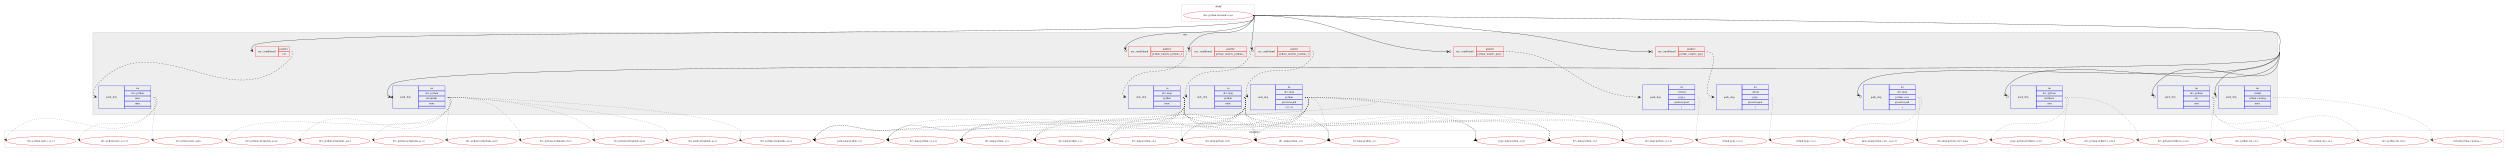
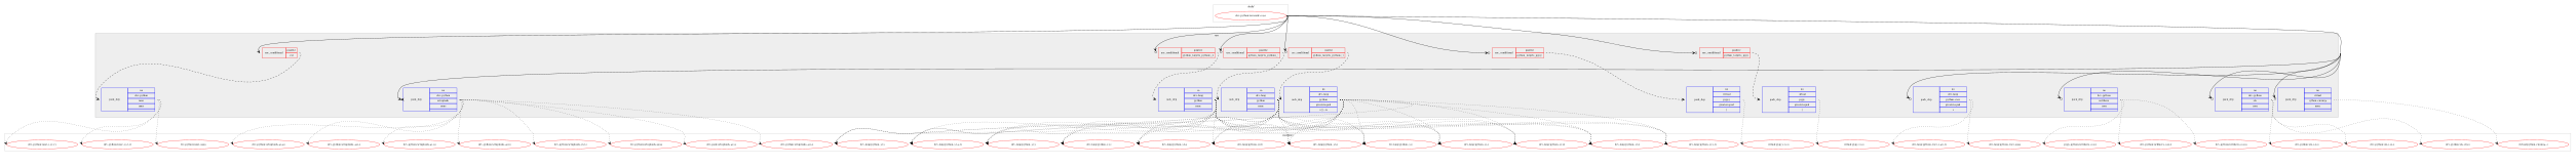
  digraph {
    compound=true
    concentrate=true
    fontname="Playfair Display"
    fontsize=10
    newrank=true
    rankdir=TB
    ranksep=1.5
    node [color=red fontname="Playfair Display" fontsize=10]
    edge [arrowhead=vee fontname="Playfair Display" headport=w style=dotted tailport=e weight=100]
    n1 [label="dev-python/zeroconf-0.19.1" width=4]
    n2 [color=blue label=<<TABLE BORDER="0" CELLBORDER="1" CELLSPACING="0" CELLPADDING="4" WIDTH="220"><TR><TD ROWSPAN="6" CELLPADDING="30">pack_dep</TD></TR><TR><TD WIDTH="110">no</TD></TR><TR><TD>dev-python</TD></TR><TR><TD>nose</TD></TR><TR><TD>none</TD></TR><TR><TD></TD></TR></TABLE>> shape=none]
    n3 [label=<<TABLE BORDER="0" CELLBORDER="1" CELLSPACING="0" CELLPADDING="4"><TR><TD ROWSPAN="3" CELLPADDING="10">use_conditional</TD></TR><TR><TD>positive</TD></TR><TR><TD>test</TD></TR></TABLE>> shape=none]
    n4 [color=blue label=<<TABLE BORDER="0" CELLBORDER="1" CELLSPACING="0" CELLPADDING="4" WIDTH="220"><TR><TD ROWSPAN="6" CELLPADDING="30">pack_dep</TD></TR><TR><TD WIDTH="110">no</TD></TR><TR><TD>dev-python</TD></TR><TR><TD>setuptools</TD></TR><TR><TD>none</TD></TR><TR><TD></TD></TR></TABLE>> shape=none]
    n5 [color=blue label=<<TABLE BORDER="0" CELLBORDER="1" CELLSPACING="0" CELLPADDING="4" WIDTH="220"><TR><TD ROWSPAN="6" CELLPADDING="30">pack_dep</TD></TR><TR><TD WIDTH="110">no</TD></TR><TR><TD>virtual</TD></TR><TR><TD>pypy</TD></TR><TR><TD>greaterequal</TD></TR><TR><TD>5</TD></TR></TABLE>> shape=none]
    n6 [label=<<TABLE BORDER="0" CELLBORDER="1" CELLSPACING="0" CELLPADDING="4"><TR><TD ROWSPAN="3" CELLPADDING="10">use_conditional</TD></TR><TR><TD>positive</TD></TR><TR><TD>python_targets_pypy</TD></TR></TABLE>> shape=none]
    n7 [color=blue label=<<TABLE BORDER="0" CELLBORDER="1" CELLSPACING="0" CELLPADDING="4" WIDTH="220"><TR><TD ROWSPAN="6" CELLPADDING="30">pack_dep</TD></TR><TR><TD WIDTH="110">no</TD></TR><TR><TD>virtual</TD></TR><TR><TD>pypy3</TD></TR><TR><TD>greaterequal</TD></TR><TR><TD>5</TD></TR></TABLE>> shape=none]
    n8 [label=<<TABLE BORDER="0" CELLBORDER="1" CELLSPACING="0" CELLPADDING="4"><TR><TD ROWSPAN="3" CELLPADDING="10">use_conditional</TD></TR><TR><TD>positive</TD></TR><TR><TD>python_targets_pypy3</TD></TR></TABLE>> shape=none]
    n9 [color=blue label=<<TABLE BORDER="0" CELLBORDER="1" CELLSPACING="0" CELLPADDING="4" WIDTH="220"><TR><TD ROWSPAN="6" CELLPADDING="30">pack_dep</TD></TR><TR><TD WIDTH="110">no</TD></TR><TR><TD>dev-lang</TD></TR><TR><TD>python</TD></TR><TR><TD>greaterequal</TD></TR><TR><TD>2.7.5-r2</TD></TR></TABLE>> shape=none]
    n10 [label=<<TABLE BORDER="0" CELLBORDER="1" CELLSPACING="0" CELLPADDING="4"><TR><TD ROWSPAN="3" CELLPADDING="10">use_conditional</TD></TR><TR><TD>positive</TD></TR><TR><TD>python_targets_python2_7</TD></TR></TABLE>> shape=none]
    n11 [color=blue label=<<TABLE BORDER="0" CELLBORDER="1" CELLSPACING="0" CELLPADDING="4" WIDTH="220"><TR><TD ROWSPAN="6" CELLPADDING="30">pack_dep</TD></TR><TR><TD WIDTH="110">no</TD></TR><TR><TD>dev-lang</TD></TR><TR><TD>python</TD></TR><TR><TD>none</TD></TR><TR><TD></TD></TR></TABLE>> shape=none]
    n12 [label=<<TABLE BORDER="0" CELLBORDER="1" CELLSPACING="0" CELLPADDING="4"><TR><TD ROWSPAN="3" CELLPADDING="10">use_conditional</TD></TR><TR><TD>positive</TD></TR><TR><TD>python_targets_python3_5</TD></TR></TABLE>> shape=none]
    n13 [color=blue label=<<TABLE BORDER="0" CELLBORDER="1" CELLSPACING="0" CELLPADDING="4" WIDTH="220"><TR><TD ROWSPAN="6" CELLPADDING="30">pack_dep</TD></TR><TR><TD WIDTH="110">no</TD></TR><TR><TD>dev-lang</TD></TR><TR><TD>python</TD></TR><TR><TD>none</TD></TR><TR><TD></TD></TR></TABLE>> shape=none]
    n14 [label=<<TABLE BORDER="0" CELLBORDER="1" CELLSPACING="0" CELLPADDING="4"><TR><TD ROWSPAN="3" CELLPADDING="10">use_conditional</TD></TR><TR><TD>positive</TD></TR><TR><TD>python_targets_python3_6</TD></TR></TABLE>> shape=none]
    n15 [color=blue label=<<TABLE BORDER="0" CELLBORDER="1" CELLSPACING="0" CELLPADDING="4" WIDTH="220"><TR><TD ROWSPAN="6" CELLPADDING="30">pack_dep</TD></TR><TR><TD WIDTH="110">no</TD></TR><TR><TD>dev-lang</TD></TR><TR><TD>python-exec</TD></TR><TR><TD>greaterequal</TD></TR><TR><TD>2</TD></TR></TABLE>> shape=none]
    n16 [color=blue label=<<TABLE BORDER="0" CELLBORDER="1" CELLSPACING="0" CELLPADDING="4" WIDTH="220"><TR><TD ROWSPAN="6" CELLPADDING="30">pack_dep</TD></TR><TR><TD WIDTH="110">no</TD></TR><TR><TD>dev-python</TD></TR><TR><TD>netifaces</TD></TR><TR><TD>none</TD></TR><TR><TD></TD></TR></TABLE>> shape=none]
    n17 [color=blue label=<<TABLE BORDER="0" CELLBORDER="1" CELLSPACING="0" CELLPADDING="4" WIDTH="220"><TR><TD ROWSPAN="6" CELLPADDING="30">pack_dep</TD></TR><TR><TD WIDTH="110">no</TD></TR><TR><TD>dev-python</TD></TR><TR><TD>six</TD></TR><TR><TD>none</TD></TR><TR><TD></TD></TR></TABLE>> shape=none]
    n18 [color=blue label=<<TABLE BORDER="0" CELLBORDER="1" CELLSPACING="0" CELLPADDING="4" WIDTH="220"><TR><TD ROWSPAN="6" CELLPADDING="30">pack_dep</TD></TR><TR><TD WIDTH="110">no</TD></TR><TR><TD>virtual</TD></TR><TR><TD>python-enum34</TD></TR><TR><TD>none</TD></TR><TR><TD></TD></TR></TABLE>> shape=none]
    n19 [label="dev-python/nose-1.3.7-r1" width=4]
    n20 [label="dev-python/nose-1.3.7-r3" width=4]
    n21 [label="dev-python/nose-9999" width=4]
    n22 [label="dev-python/setuptools-36.7.2" width=4]
    n23 [label="dev-python/setuptools-40.6.3" width=4]
    n24 [label="dev-python/setuptools-41.1.0" width=4]
    n25 [label="dev-python/setuptools-41.2.0" width=4]
    n26 [label="dev-python/setuptools-41.4.0" width=4]
    n27 [label="dev-python/setuptools-41.5.0" width=4]
    n28 [label="dev-pack/setuptools-41.5.1" width=4]
    n29 [label="dev-python/setuptools-9999" width=4]
    n30 [label="virtual/pypy-7.0.0" width=4]
    n31 [label="virtual/pypy3-7.2.0" width=4]
    n32 [label="dev-lang/python-2.7.15" width=4]
-   n33 [label="pypy-lang/python-2.7.16" width=4]
+   n33 [label="dev-lang/python-2.7.16" width=4]
+   n34 [label="dev-lang/python-3.5.5" width=4]
    n35 [label="dev-lang/python-3.5.7" width=4]
    n36 [label="dev-lang/python-3.6.5" width=4]
    n37 [label="dev-lang/python-3.6.8" width=4]
    n38 [label="dev-lang/python-3.6.9" width=4]
    n39 [label="dev-lang/python-3.7.2" width=4]
    n40 [label="dev-lang/python-3.7.3" width=4]
    n41 [label="dev-lang/python-3.7.4-r1" width=4]
-   n42 [label="pack-lang/python-3.7.5" width=4]
+   n42 [label="dev-lang/python-3.7.5" width=4]
    n43 [label="dev-lang/python-3.7.5-r1" width=4]
-   n44 [label="pack-lang/python-exec-2.4.6-r1" width=4]
+   n44 [label="dev-lang/python-exec-2.4.6-r1" width=4]
    n45 [label="dev-lang/python-exec-9999" width=4]
    n46 [label="dev-python/netifaces-0.10.6" width=4]
    n47 [label="pypy-python/netifaces-0.10.7" width=4]
    n48 [label="dev-python/netifaces-0.10.9" width=4]
    n49 [label="dev-python/six-1.10.0" width=4]
    n50 [label="dev-python/six-1.21.0" width=4]
    n51 [label="dev-python/six-1.83.0" width=4]
    n52 [label="virtual/python-enum34-2" width=4]
    subgraph cluster_1 {
      color=gray
      label=<<i>ebuild</i>>
      rank=same
      n1
    }
    subgraph cluster_2 {
      color=gray
      label=<<i>dependencies</i>>
      subgraph cluster_3 {
        color=gray
        fillcolor="#eeeeee"
        label=<<i>compile</i>>
        style=filled
        subgraph sub_4 {
          color=gray
          fillcolor="#eeeeee"
          label=<<i>compile</i>>
          style=filled
          n3
          subgraph sub_5 {
            color=gray
            fillcolor="#eeeeee"
            label=<<i>compile</i>>
            style=filled
            n2
          }
        }
        subgraph sub_6 {
          color=gray
          fillcolor="#eeeeee"
          label=<<i>compile</i>>
          style=filled
          n4
        }
      }
      subgraph cluster_7 {
        color=gray
        fillcolor="#eeeeee"
        label=<<i>compile and run</i>>
        style=filled
        subgraph sub_8 {
          color=gray
          fillcolor="#eeeeee"
          label=<<i>compile and run</i>>
          style=filled
          n6
          subgraph sub_9 {
            color=gray
            fillcolor="#eeeeee"
            label=<<i>compile and run</i>>
            style=filled
            n5
          }
        }
        subgraph sub_10 {
          color=gray
          fillcolor="#eeeeee"
          label=<<i>compile and run</i>>
          style=filled
          n8
          subgraph sub_11 {
            color=gray
            fillcolor="#eeeeee"
            label=<<i>compile and run</i>>
            style=filled
            n7
          }
        }
        subgraph sub_12 {
          color=gray
          fillcolor="#eeeeee"
          label=<<i>compile and run</i>>
          style=filled
          n10
          subgraph sub_13 {
            color=gray
            fillcolor="#eeeeee"
            label=<<i>compile and run</i>>
            style=filled
            n9
          }
        }
        subgraph sub_14 {
          color=gray
          fillcolor="#eeeeee"
          label=<<i>compile and run</i>>
          style=filled
          n12
          subgraph sub_15 {
            color=gray
            fillcolor="#eeeeee"
            label=<<i>compile and run</i>>
            style=filled
            n11
          }
        }
        subgraph sub_16 {
          color=gray
          fillcolor="#eeeeee"
          label=<<i>compile and run</i>>
          style=filled
          n14
          subgraph sub_17 {
            color=gray
            fillcolor="#eeeeee"
            label=<<i>compile and run</i>>
            style=filled
            n13
          }
        }
        subgraph sub_18 {
          color=gray
          fillcolor="#eeeeee"
          label=<<i>compile and run</i>>
          style=filled
          n15
        }
        subgraph sub_19 {
          color=gray
          fillcolor="#eeeeee"
          label=<<i>compile and run</i>>
          style=filled
          n16
        }
        subgraph sub_20 {
          color=gray
          fillcolor="#eeeeee"
          label=<<i>compile and run</i>>
          style=filled
          n17
        }
        subgraph sub_21 {
          color=gray
          fillcolor="#eeeeee"
          label=<<i>compile and run</i>>
          style=filled
          n18
        }
      }
      subgraph cluster_22 {
        color=gray
        fillcolor="#eeeeee"
        label=<<i>run</i>>
        style=filled
      }
    }
    subgraph cluster_23 {
      color=gray
      label=<<i>candidates</i>>
      rank=same
      subgraph sub_24 {
        color=black
        label=<<i>candidates</i>>
        nodesep=1
        rank=same
        n19
        n20
        n21
      }
      subgraph sub_25 {
        color=black
        label=<<i>candidates</i>>
        nodesep=1
        rank=same
        n22
        n23
        n24
        n25
        n26
        n27
        n28
        n29
      }
      subgraph sub_26 {
        color=black
        label=<<i>candidates</i>>
        nodesep=1
        rank=same
        n30
      }
      subgraph sub_27 {
        color=black
        label=<<i>candidates</i>>
        nodesep=1
        rank=same
        n31
      }
      subgraph sub_28 {
        color=black
        label=<<i>candidates</i>>
        nodesep=1
        rank=same
        n32
        n33
+       n34
        n35
        n36
        n37
        n38
        n39
        n40
        n41
        n42
        n43
      }
      subgraph sub_29 {
        color=black
        label=<<i>candidates</i>>
        nodesep=1
        rank=same
        n32
        n33
+       n34
        n35
        n36
        n37
        n38
        n39
        n40
        n41
        n42
        n43
      }
      subgraph sub_30 {
        color=black
        label=<<i>candidates</i>>
        nodesep=1
        rank=same
        n32
        n33
+       n34
        n35
        n36
        n37
        n38
        n39
        n40
        n41
        n42
        n43
      }
      subgraph sub_31 {
        color=black
        label=<<i>candidates</i>>
        nodesep=1
        rank=same
        n44
        n45
      }
      subgraph sub_32 {
        color=black
        label=<<i>candidates</i>>
        nodesep=1
        rank=same
        n46
        n47
        n48
      }
      subgraph sub_33 {
        color=black
        label=<<i>candidates</i>>
        nodesep=1
        rank=same
        n49
        n50
        n51
      }
      subgraph sub_34 {
        color=black
        label=<<i>candidates</i>>
        nodesep=1
        rank=same
        n52
      }
    }
    n1 -> n3 [style=solid weight=20]
    n1 -> n4 [style=solid weight=20]
    n1 -> n6 [arrowhead=odotvee style=solid weight=20]
    n1 -> n8 [arrowhead=odotvee style=solid weight=20]
    n1 -> n10 [arrowhead=odotvee style=solid weight=20]
    n1 -> n12 [arrowhead=odotvee style=solid weight=20]
    n1 -> n14 [arrowhead=odotvee style=solid weight=20]
    n1 -> n15 [arrowhead=odotvee style=solid weight=20]
    n1 -> n16 [arrowhead=odotvee style=solid weight=20]
    n1 -> n17 [arrowhead=odotvee style=solid weight=20]
    n1 -> n18 [arrowhead=odotvee style=solid weight=20]
    n2 -> n19
    n2 -> n20
    n2 -> n21
    n3 -> n2 [style=dashed weight=20]
    n4 -> n22
    n4 -> n23
    n4 -> n24
    n4 -> n25
    n4 -> n26
    n4 -> n27
    n4 -> n28
    n4 -> n29
    n5 -> n30
    n6 -> n5 [style=dashed weight=20]
    n7 -> n31
    n8 -> n7 [style=dashed weight=20]
    n9 -> n32
    n9 -> n33
+   n9 -> n34
    n9 -> n35
    n9 -> n36
    n9 -> n37
    n9 -> n38
    n9 -> n39
    n9 -> n40
    n9 -> n41
    n9 -> n42
    n9 -> n43
    n10 -> n9 [style=dashed weight=20]
    n11 -> n32
    n11 -> n33
+   n11 -> n34
    n11 -> n35
    n11 -> n36
    n11 -> n37
    n11 -> n38
    n11 -> n39
    n11 -> n40
    n11 -> n41
    n11 -> n42
    n11 -> n43
    n12 -> n11 [style=dashed weight=20]
    n13 -> n32
    n13 -> n33
+   n13 -> n34
    n13 -> n35
    n13 -> n36
    n13 -> n37
    n13 -> n38
    n13 -> n39
    n13 -> n40
    n13 -> n41
    n13 -> n42
    n13 -> n43
    n14 -> n13 [style=dashed weight=20]
    n15 -> n44
    n15 -> n45
    n16 -> n46
    n16 -> n47
    n16 -> n48
    n17 -> n49
    n17 -> n50
    n17 -> n51
    n18 -> n52
  }
